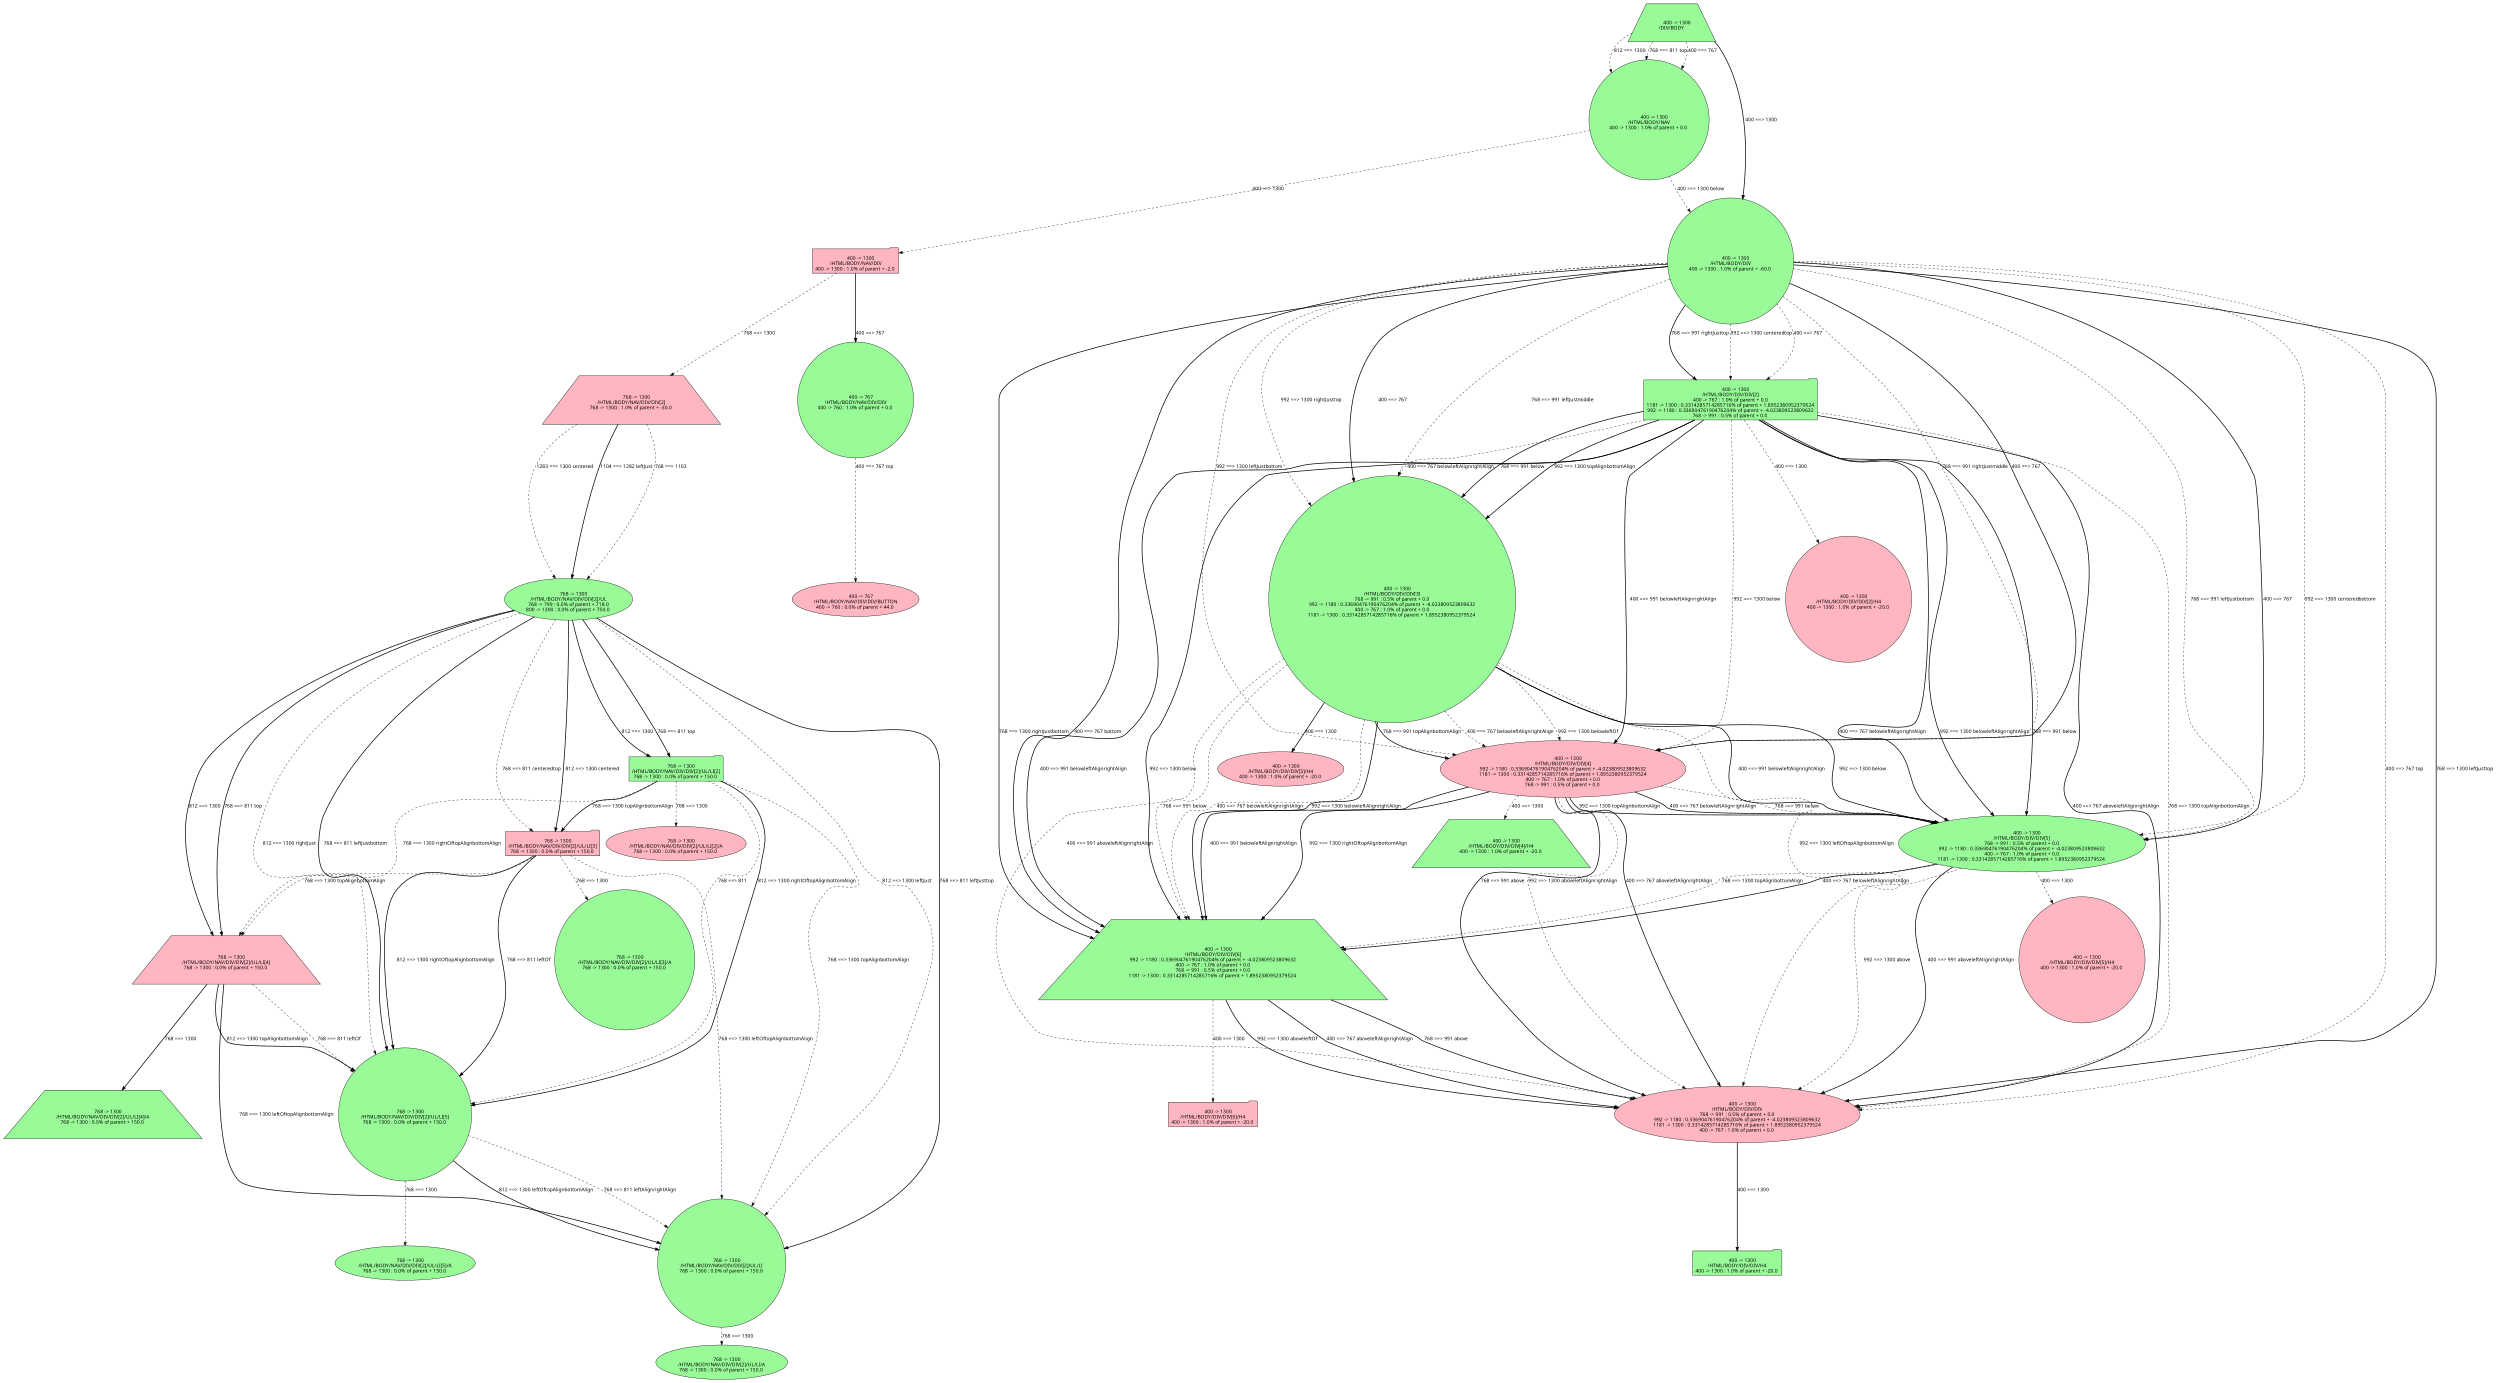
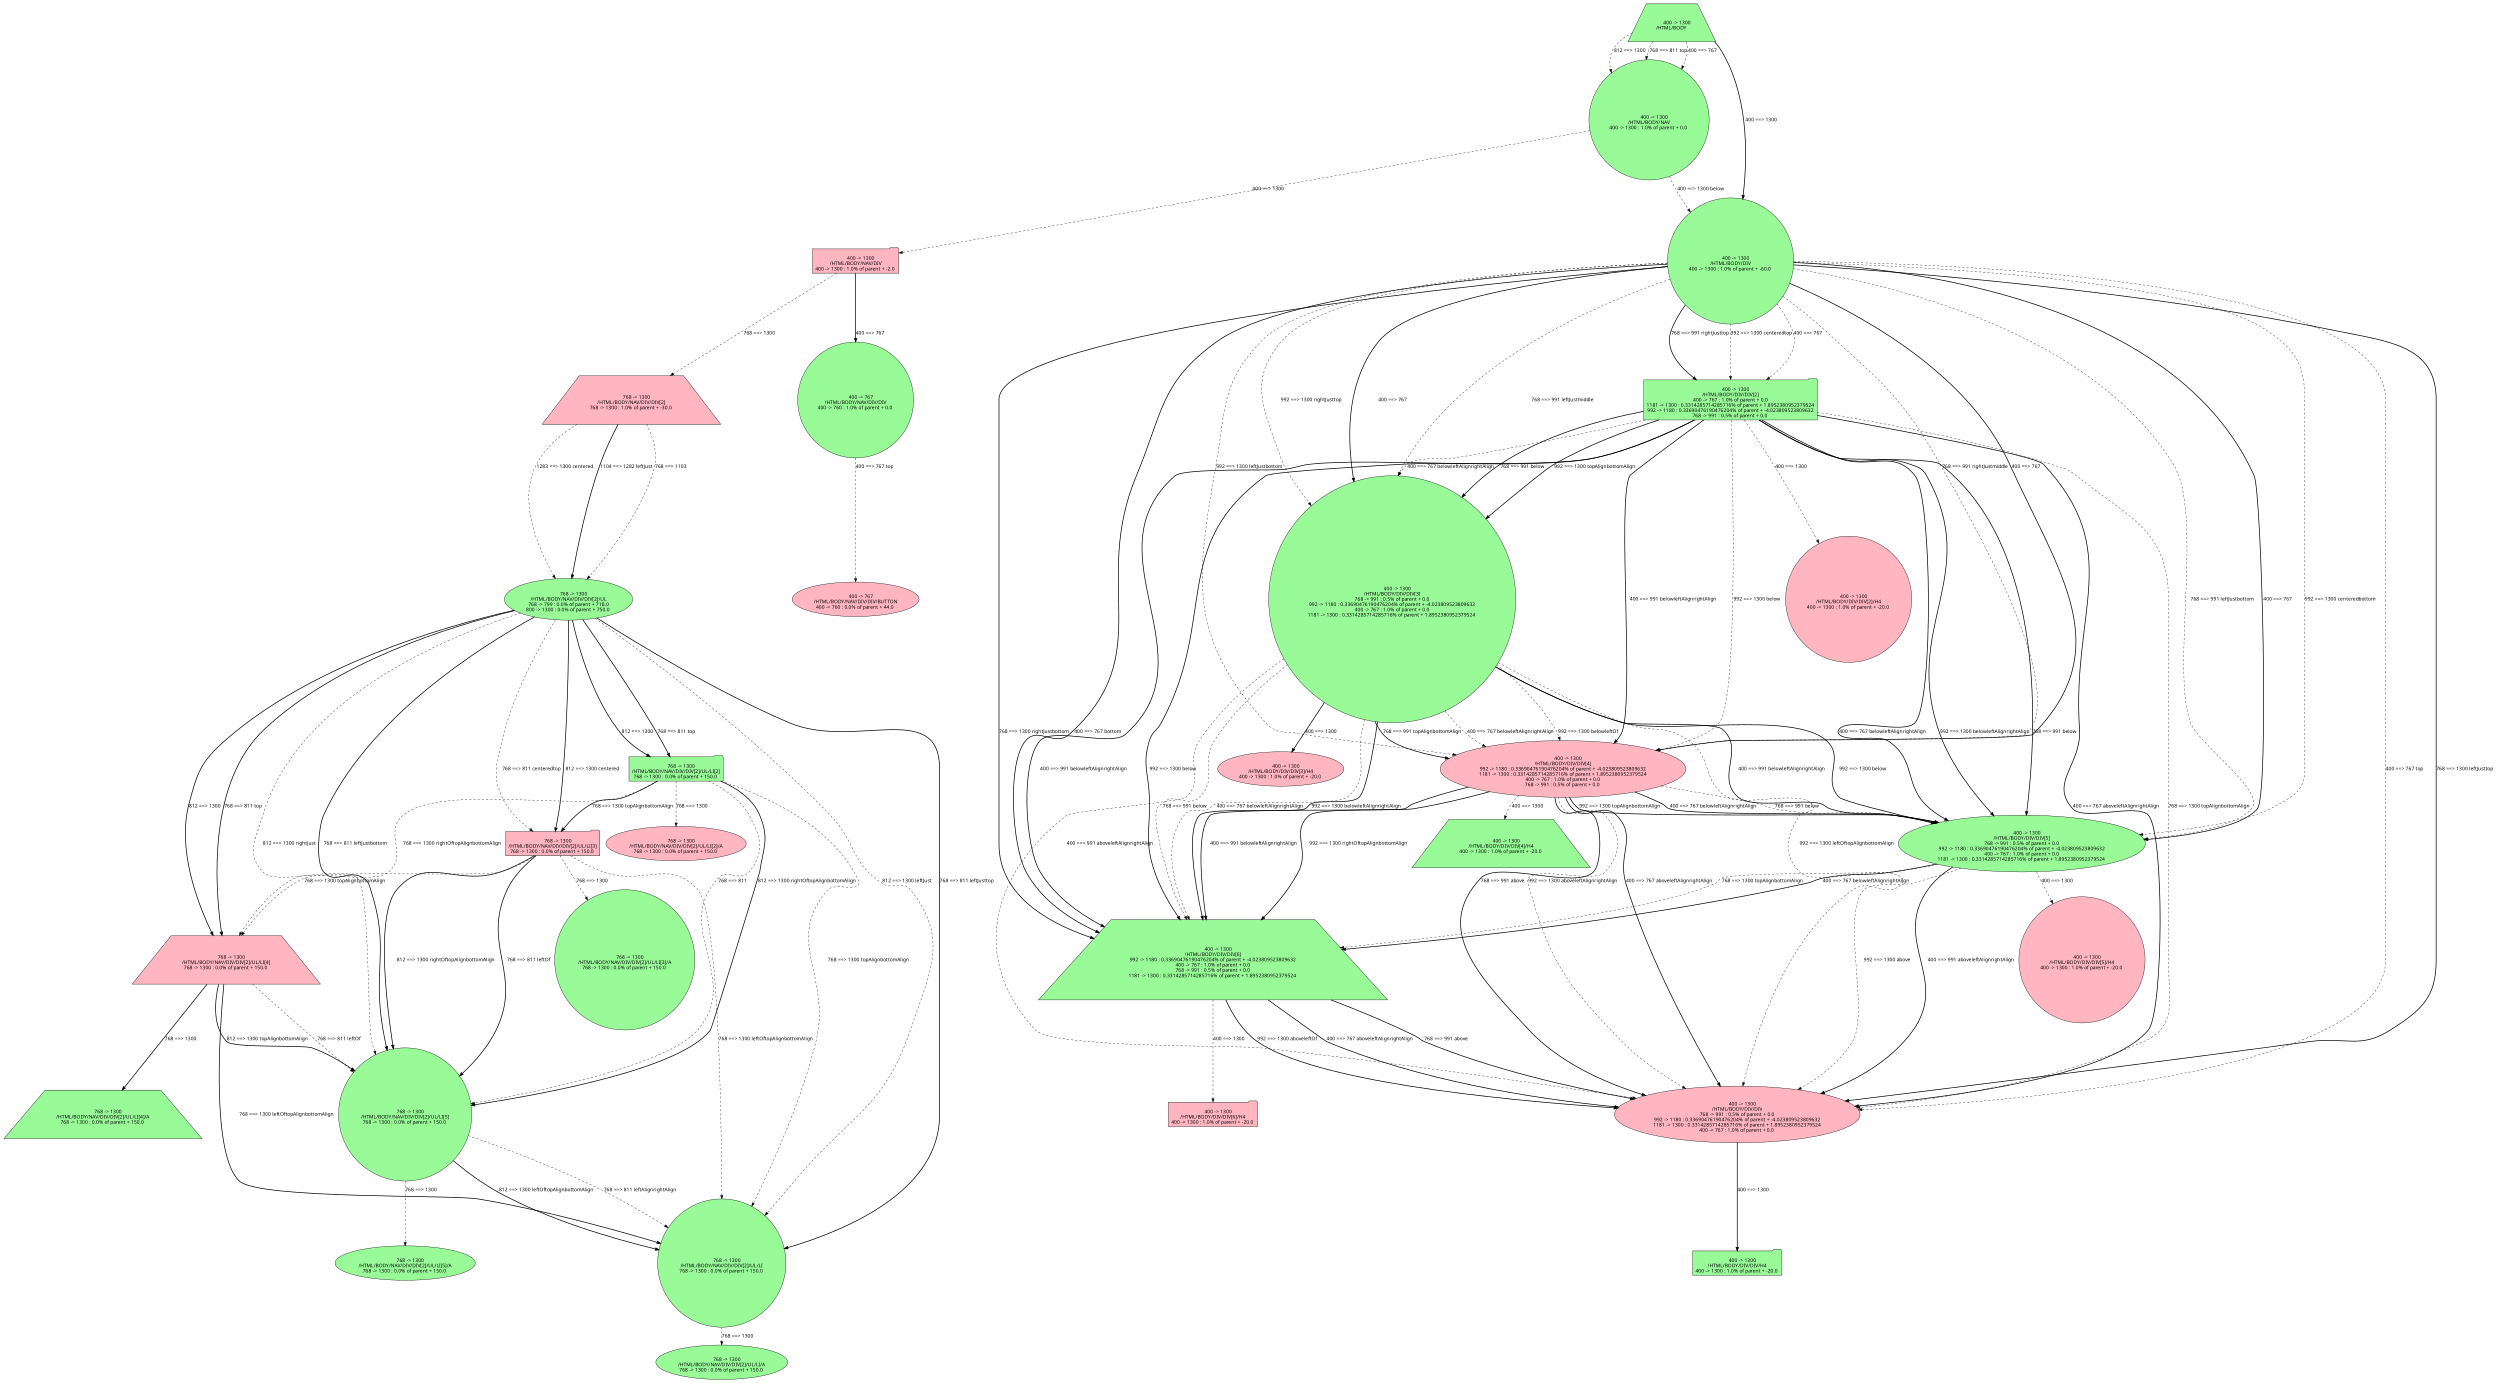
  digraph {
    fontname="Noto Sans"
    node [style=filled fillcolor=palegreen shape=circle fontname="Noto Sans"]
    edge [style=bold fontname="Noto Sans"]
-   n1 [label="\n	400 -> 1300\n/DIV/BODY " shape=trapezium]
+   n1 [label="\n	400 -> 1300\n/HTML/BODY " shape=trapezium]
    n2 [label="\n	400 -> 1300\n/HTML/BODY/NAV\n400 -> 1300 : 1.0% of parent + 0.0 "]
    n3 [label="\n	400 -> 1300\n/HTML/BODY/DIV\n400 -> 1300 : 1.0% of parent + -60.0 "]
    n4 [label="\n	400 -> 1300\n/HTML/BODY/NAV/DIV\n400 -> 1300 : 1.0% of parent + -2.0 " fillcolor=lightpink shape=folder]
    n5 [label="\n	768 -> 1300\n/HTML/BODY/NAV/DIV/DIV[2]/UL\n768 -> 799 : 0.0% of parent + 718.0\n800 -> 1300 : 0.0% of parent + 750.0 " shape=ellipse]
    n6 [label="\n	768 -> 1300\n/HTML/BODY/NAV/DIV/DIV[2]/UL/LI\n768 -> 1300 : 0.0% of parent + 150.0 "]
    n7 [label="\n	768 -> 1300\n/HTML/BODY/NAV/DIV/DIV[2]/UL/LI[5]\n768 -> 1300 : 0.0% of parent + 150.0 "]
    n8 [label="\n	768 -> 1300\n/HTML/BODY/NAV/DIV/DIV[2]/UL/LI[2]\n768 -> 1300 : 0.0% of parent + 150.0 " shape=folder]
    n9 [label="\n	768 -> 1300\n/HTML/BODY/NAV/DIV/DIV[2]/UL/LI[4]\n768 -> 1300 : 0.0% of parent + 150.0 " fillcolor=lightpink shape=trapezium]
    n10 [label="\n	768 -> 1300\n/HTML/BODY/NAV/DIV/DIV[2]/UL/LI[3]\n768 -> 1300 : 0.0% of parent + 150.0 " fillcolor=lightpink shape=folder]
    n11 [label="\n	768 -> 1300\n/HTML/BODY/NAV/DIV/DIV[2]/UL/LI/A\n768 -> 1300 : 0.0% of parent + 150.0 " shape=ellipse]
    n12 [label="\n	400 -> 1300\n/HTML/BODY/DIV/DIV[2]\n400 -> 767 : 1.0% of parent + 0.0\n1181 -> 1300 : 0.3314285714285716% of parent + 1.8952380952379524\n992 -> 1180 : 0.33690476190476204% of parent + -4.023809523809632\n768 -> 991 : 0.5% of parent + 0.0 " shape=folder]
    n13 [label="\n	400 -> 1300\n/HTML/BODY/DIV/DIV\n768 -> 991 : 0.5% of parent + 0.0\n992 -> 1180 : 0.33690476190476204% of parent + -4.023809523809632\n1181 -> 1300 : 0.3314285714285716% of parent + 1.8952380952379524\n400 -> 767 : 1.0% of parent + 0.0 " fillcolor=lightpink shape=ellipse]
    n14 [label="\n	400 -> 1300\n/HTML/BODY/DIV/DIV[3]\n768 -> 991 : 0.5% of parent + 0.0\n992 -> 1180 : 0.33690476190476204% of parent + -4.023809523809632\n400 -> 767 : 1.0% of parent + 0.0\n1181 -> 1300 : 0.3314285714285716% of parent + 1.8952380952379524 "]
    n15 [label="\n	400 -> 1300\n/HTML/BODY/DIV/DIV[5]\n768 -> 991 : 0.5% of parent + 0.0\n992 -> 1180 : 0.33690476190476204% of parent + -4.023809523809632\n400 -> 767 : 1.0% of parent + 0.0\n1181 -> 1300 : 0.3314285714285716% of parent + 1.8952380952379524 " shape=ellipse]
    n16 [label="\n	400 -> 1300\n/HTML/BODY/DIV/DIV[6]\n992 -> 1180 : 0.33690476190476204% of parent + -4.023809523809632\n400 -> 767 : 1.0% of parent + 0.0\n768 -> 991 : 0.5% of parent + 0.0\n1181 -> 1300 : 0.3314285714285716% of parent + 1.8952380952379524 " shape=trapezium]
    n17 [label="\n	400 -> 1300\n/HTML/BODY/DIV/DIV[2]/H4\n400 -> 1300 : 1.0% of parent + -20.0 " fillcolor=lightpink]
    n18 [label="\n	400 -> 1300\n/HTML/BODY/DIV/DIV[4]\n992 -> 1180 : 0.33690476190476204% of parent + -4.023809523809632\n1181 -> 1300 : 0.3314285714285716% of parent + 1.8952380952379524\n400 -> 767 : 1.0% of parent + 0.0\n768 -> 991 : 0.5% of parent + 0.0 " fillcolor=lightpink shape=ellipse]
    n19 [label="\n	400 -> 1300\n/HTML/BODY/DIV/DIV/H4\n400 -> 1300 : 1.0% of parent + -20.0 " shape=folder]
    n20 [label="\n	400 -> 1300\n/HTML/BODY/DIV/DIV[3]/H4\n400 -> 1300 : 1.0% of parent + -20.0 " fillcolor=lightpink shape=ellipse]
    n21 [label="\n	400 -> 1300\n/HTML/BODY/DIV/DIV[5]/H4\n400 -> 1300 : 1.0% of parent + -20.0 " fillcolor=lightpink]
    n22 [label="\n	768 -> 1300\n/HTML/BODY/NAV/DIV/DIV[2]/UL/LI[5]/A\n768 -> 1300 : 0.0% of parent + 150.0 " shape=ellipse]
    n23 [label="\n	400 -> 1300\n/HTML/BODY/DIV/DIV[6]/H4\n400 -> 1300 : 1.0% of parent + -20.0 " fillcolor=lightpink shape=folder]
    n24 [label="\n	768 -> 1300\n/HTML/BODY/NAV/DIV/DIV[2]/UL/LI[2]/A\n768 -> 1300 : 0.0% of parent + 150.0 " fillcolor=lightpink shape=ellipse]
    n25 [label="\n	768 -> 1300\n/HTML/BODY/NAV/DIV/DIV[2]/UL/LI[4]/A\n768 -> 1300 : 0.0% of parent + 150.0 " shape=trapezium]
    n26 [label="\n	768 -> 1300\n/HTML/BODY/NAV/DIV/DIV[2]\n768 -> 1300 : 1.0% of parent + -30.0 " fillcolor=lightpink shape=trapezium]
    n27 [label="\n	400 -> 1300\n/HTML/BODY/DIV/DIV[4]/H4\n400 -> 1300 : 1.0% of parent + -20.0 " shape=trapezium]
    n28 [label="\n	768 -> 1300\n/HTML/BODY/NAV/DIV/DIV[2]/UL/LI[3]/A\n768 -> 1300 : 0.0% of parent + 150.0 "]
    n29 [label="\n	400 -> 767\n/HTML/BODY/NAV/DIV/DIV\n400 -> 760 : 1.0% of parent + 0.0 "]
    n30 [label="\n	400 -> 767\n/HTML/BODY/NAV/DIV/DIV/BUTTON\n400 -> 760 : 0.0% of parent + 44.0 " fillcolor=lightpink shape=ellipse]
    n1 -> n2 [label="768 ==> 811 top" style=dashed]
    n1 -> n2 [label="400 ==> 767 " style=dashed]
    n1 -> n2 [label="812 ==> 1300 " style=dashed]
    n1 -> n3 [label="400 ==> 1300 "]
    n2 -> n3 [label="400 ==> 1300 below " style=dashed]
    n2 -> n4 [label="400 ==> 1300 " style=dashed]
    n3 -> n12 [label="992 ==> 1300 centeredtop" style=dashed]
    n3 -> n12 [label="400 ==> 767 " style=dashed]
    n3 -> n12 [label="768 ==> 991 rightJusttop"]
    n3 -> n13 [label="400 ==> 767 top" style=dashed]
    n3 -> n13 [label="768 ==> 1300 leftJusttop"]
    n3 -> n14 [label="768 ==> 991 leftJustmiddle" style=dashed]
    n3 -> n14 [label="992 ==> 1300 rightJusttop" style=dashed]
    n3 -> n14 [label="400 ==> 767 "]
    n3 -> n15 [label="992 ==> 1300 centeredbottom" style=dashed]
    n3 -> n15 [label="768 ==> 991 leftJustbottom" style=dashed]
    n3 -> n15 [label="400 ==> 767 "]
    n3 -> n16 [label="400 ==> 767 bottom"]
    n3 -> n16 [label="768 ==> 1300 rightJustbottom"]
    n3 -> n18 [label="768 ==> 991 rightJustmiddle" style=dashed]
    n3 -> n18 [label="400 ==> 767 "]
    n3 -> n18 [label="992 ==> 1300 leftJustbottom" style=dashed]
    n4 -> n26 [label="768 ==> 1300 " style=dashed]
    n4 -> n29 [label="400 ==> 767 "]
    n5 -> n6 [label="812 ==> 1300 leftJust" style=dashed]
    n5 -> n6 [label="768 ==> 811 leftJusttop"]
    n5 -> n7 [label="812 ==> 1300 rightJust" style=dashed]
    n5 -> n7 [label="768 ==> 811 leftJustbottom"]
    n5 -> n8 [label="812 ==> 1300 "]
    n5 -> n8 [label="768 ==> 811 top"]
    n5 -> n9 [label="768 ==> 811 top"]
    n5 -> n9 [label="812 ==> 1300 "]
    n5 -> n10 [label="768 ==> 811 centeredtop" style=dashed]
    n5 -> n10 [label="812 ==> 1300 centered"]
    n6 -> n11 [label="768 ==> 1300 " style=dashed]
    n7 -> n6 [label="768 ==> 811 leftAlignrightAlign " style=dashed]
    n7 -> n6 [label="812 ==> 1300 leftOftopAlignbottomAlign "]
    n7 -> n22 [label="768 ==> 1300 " style=dashed]
    n8 -> n6 [label="768 ==> 1300 topAlignbottomAlign " style=dashed]
    n8 -> n7 [label="768 ==> 811  " style=dashed]
    n8 -> n7 [label="812 ==> 1300 rightOftopAlignbottomAlign "]
    n8 -> n9 [label="768 ==> 1300 rightOftopAlignbottomAlign " style=dashed]
    n8 -> n10 [label="768 ==> 1300 topAlignbottomAlign "]
    n8 -> n24 [label="768 ==> 1300 " style=dashed]
    n9 -> n6 [label="768 ==> 1300 leftOftopAlignbottomAlign "]
    n9 -> n7 [label="812 ==> 1300 topAlignbottomAlign "]
    n9 -> n7 [label="768 ==> 811 leftOf " style=dashed]
    n9 -> n25 [label="768 ==> 1300 "]
    n10 -> n6 [label="768 ==> 1300 leftOftopAlignbottomAlign " style=dashed]
    n10 -> n7 [label="812 ==> 1300 rightOftopAlignbottomAlign "]
    n10 -> n7 [label="768 ==> 811 leftOf "]
    n10 -> n9 [label="768 ==> 1300 topAlignbottomAlign " style=dashed]
    n10 -> n28 [label="768 ==> 1300 " style=dashed]
    n12 -> n13 [label="400 ==> 767 aboveleftAlignrightAlign "]
    n12 -> n13 [label="768 ==> 1300 topAlignbottomAlign " style=dashed]
    n12 -> n14 [label="768 ==> 991 below "]
    n12 -> n14 [label="992 ==> 1300 topAlignbottomAlign "]
    n12 -> n14 [label="400 ==> 767 belowleftAlignrightAlign " style=dashed]
    n12 -> n15 [label="768 ==> 991 below "]
    n12 -> n15 [label="400 ==> 767 belowleftAlignrightAlign "]
    n12 -> n15 [label="992 ==> 1300 belowleftAlignrightAlign "]
    n12 -> n16 [label="400 ==> 991 belowleftAlignrightAlign "]
    n12 -> n16 [label="992 ==> 1300 below "]
    n12 -> n17 [label="400 ==> 1300 " style=dashed]
    n12 -> n18 [label="992 ==> 1300 below " style=dashed]
    n12 -> n18 [label="400 ==> 991 belowleftAlignrightAlign "]
    n13 -> n19 [label="400 ==> 1300 "]
    n14 -> n13 [label="992 ==> 1300 leftOftopAlignbottomAlign " style=dashed]
    n14 -> n13 [label="400 ==> 991 aboveleftAlignrightAlign " style=dashed]
    n14 -> n15 [label="400 ==> 991 belowleftAlignrightAlign "]
    n14 -> n15 [label="992 ==> 1300 below "]
    n14 -> n16 [label="768 ==> 991 below " style=dashed]
    n14 -> n16 [label="400 ==> 767 belowleftAlignrightAlign " style=dashed]
    n14 -> n16 [label="992 ==> 1300 belowleftAlignrightAlign "]
    n14 -> n18 [label="400 ==> 767 belowleftAlignrightAlign " style=dashed]
    n14 -> n18 [label="992 ==> 1300 belowleftOf " style=dashed]
    n14 -> n18 [label="768 ==> 991 topAlignbottomAlign "]
    n14 -> n20 [label="400 ==> 1300 "]
    n15 -> n13 [label="400 ==> 991 aboveleftAlignrightAlign "]
    n15 -> n13 [label="992 ==> 1300 above " style=dashed]
    n15 -> n16 [label="400 ==> 767 belowleftAlignrightAlign "]
    n15 -> n16 [label="768 ==> 1300 topAlignbottomAlign " style=dashed]
    n15 -> n21 [label="400 ==> 1300 " style=dashed]
    n16 -> n13 [label="768 ==> 991 above "]
    n16 -> n13 [label="992 ==> 1300 aboveleftOf "]
    n16 -> n13 [label="400 ==> 767 aboveleftAlignrightAlign "]
    n16 -> n23 [label="400 ==> 1300 " style=dashed]
    n18 -> n13 [label="992 ==> 1300 aboveleftAlignrightAlign " style=dashed]
    n18 -> n13 [label="400 ==> 767 aboveleftAlignrightAlign "]
    n18 -> n13 [label="768 ==> 991 above "]
    n18 -> n15 [label="992 ==> 1300 topAlignbottomAlign "]
    n18 -> n15 [label="400 ==> 767 belowleftAlignrightAlign "]
    n18 -> n15 [label="768 ==> 991 below " style=dashed]
    n18 -> n16 [label="400 ==> 991 belowleftAlignrightAlign "]
    n18 -> n16 [label="992 ==> 1300 rightOftopAlignbottomAlign "]
    n18 -> n27 [label="400 ==> 1300 " style=dashed]
    n26 -> n5 [label="768 ==> 1103 " style=dashed]
    n26 -> n5 [label="1283 ==> 1300 centered" style=dashed]
    n26 -> n5 [label="1104 ==> 1282 leftJust"]
    n29 -> n30 [label="400 ==> 767 top" style=dashed]
  }
